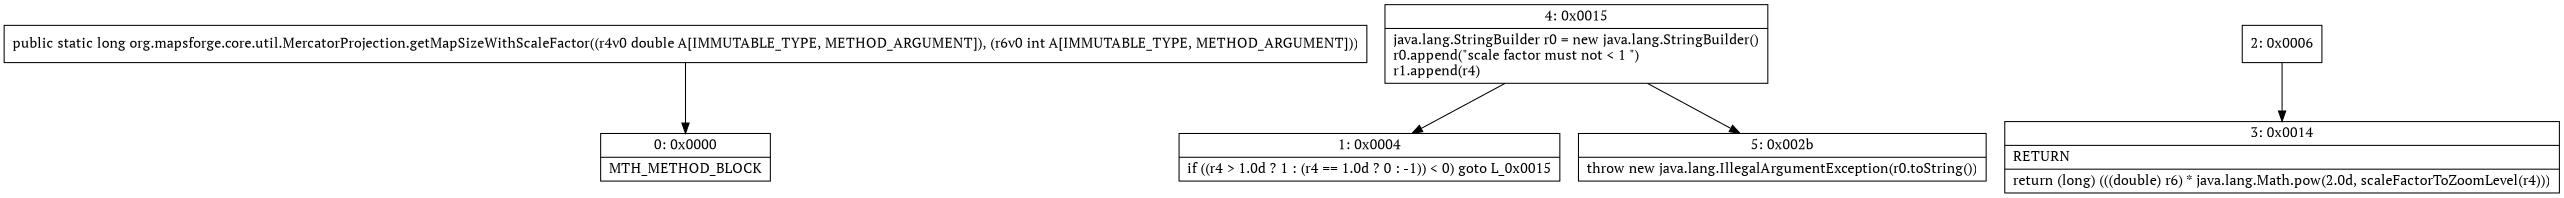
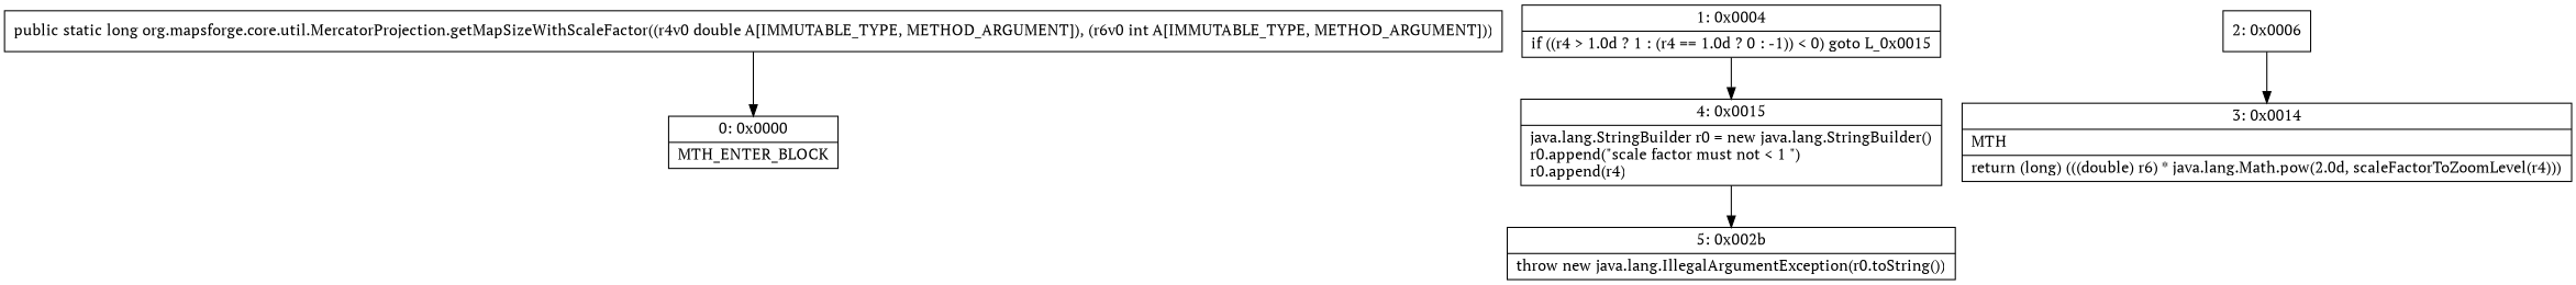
  digraph {
    fontname="PT Serif"
    node [fontname="PT Serif" shape=record]
    edge [fontname="PT Serif"]
-   n1 [label="{0\:\ 0x0000|MTH_METHOD_BLOCK\l}"]
+   n1 [label="{0\:\ 0x0000|MTH_ENTER_BLOCK\l}"]
    n2 [label="{1\:\ 0x0004|if ((r4 \> 1.0d ? 1 : (r4 == 1.0d ? 0 : \-1)) \< 0) goto L_0x0015\l}"]
-   n3 [label="{4\:\ 0x0015|java.lang.StringBuilder r0 = new java.lang.StringBuilder()\lr0.append(\"scale factor must not \< 1 \")\lr1.append(r4)\l}"]
+   n3 [label="{4\:\ 0x0015|java.lang.StringBuilder r0 = new java.lang.StringBuilder()\lr0.append(\"scale factor must not \< 1 \")\lr0.append(r4)\l}"]
    n4 [label="{2\:\ 0x0006}"]
-   n5 [label="{3\:\ 0x0014|RETURN\l|return (long) (((double) r6) * java.lang.Math.pow(2.0d, scaleFactorToZoomLevel(r4)))\l}"]
+   n5 [label="{3\:\ 0x0014|MTH\l|return (long) (((double) r6) * java.lang.Math.pow(2.0d, scaleFactorToZoomLevel(r4)))\l}"]
    n6 [label="{5\:\ 0x002b|throw new java.lang.IllegalArgumentException(r0.toString())\l}"]
    n7 [label="{public static long org.mapsforge.core.util.MercatorProjection.getMapSizeWithScaleFactor((r4v0 double A[IMMUTABLE_TYPE, METHOD_ARGUMENT]), (r6v0 int A[IMMUTABLE_TYPE, METHOD_ARGUMENT])) }"]
-   n3 -> n2
+   n2 -> n3
    n3 -> n6
    n4 -> n5
    n7 -> n1
  }
